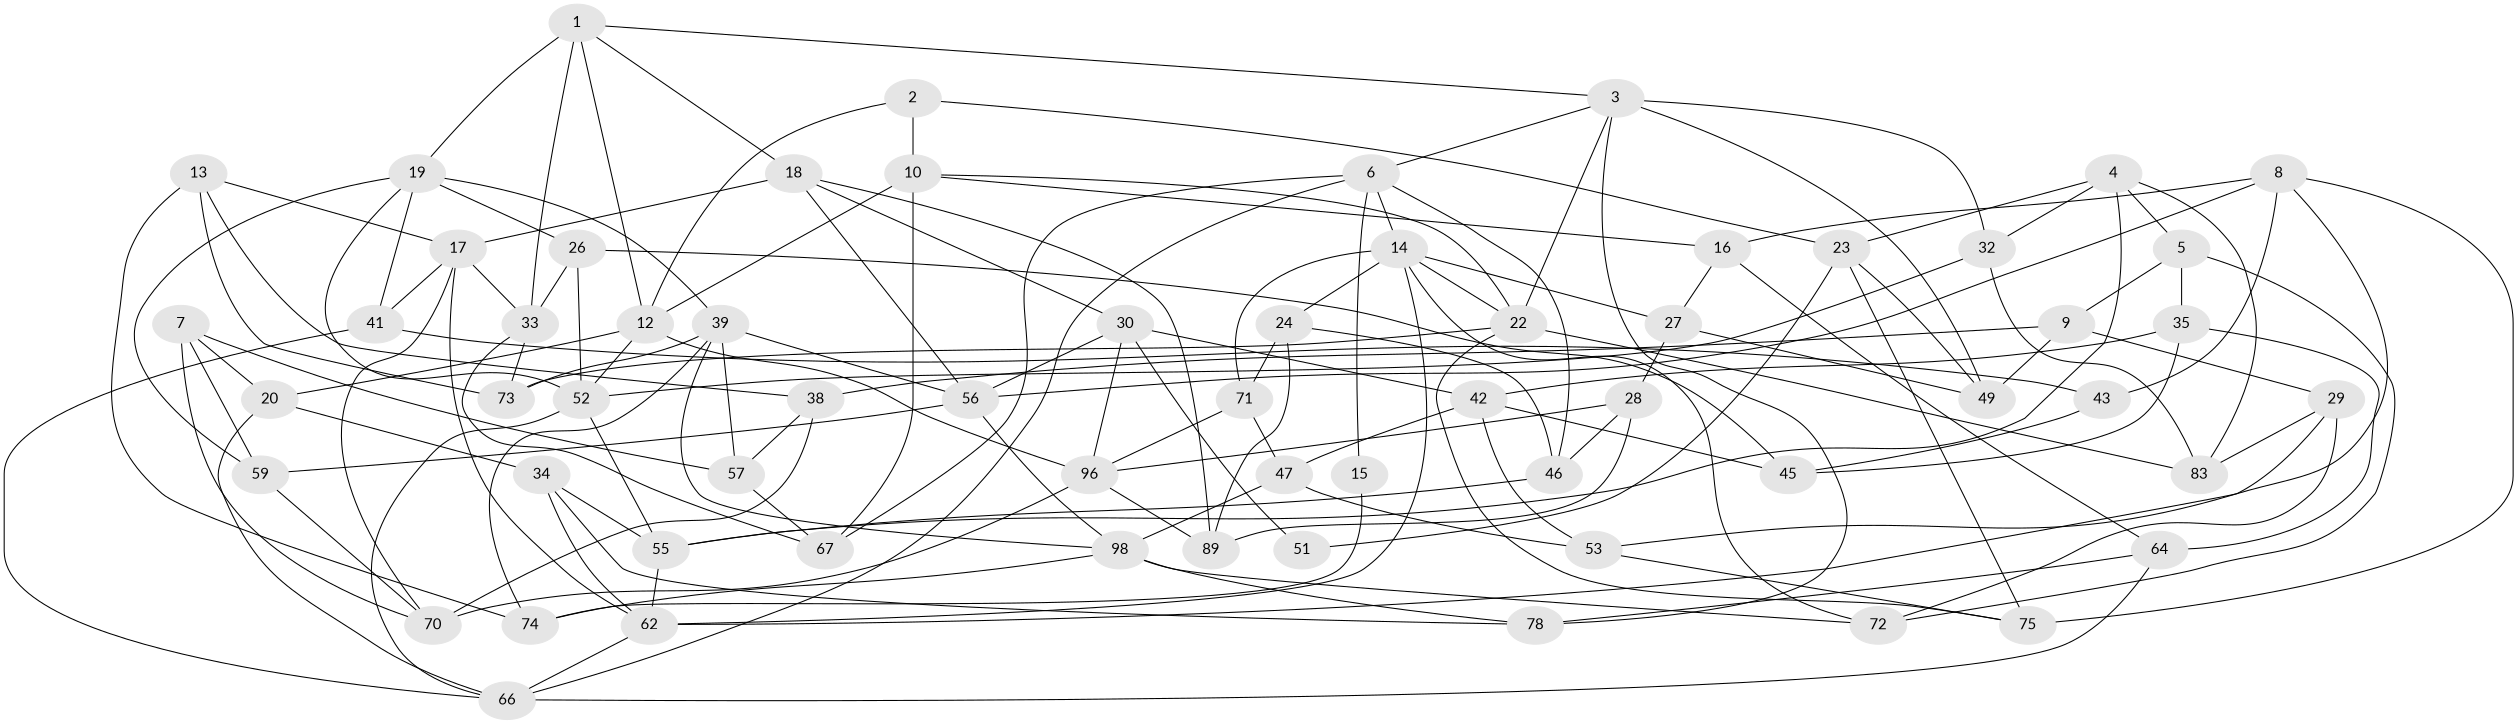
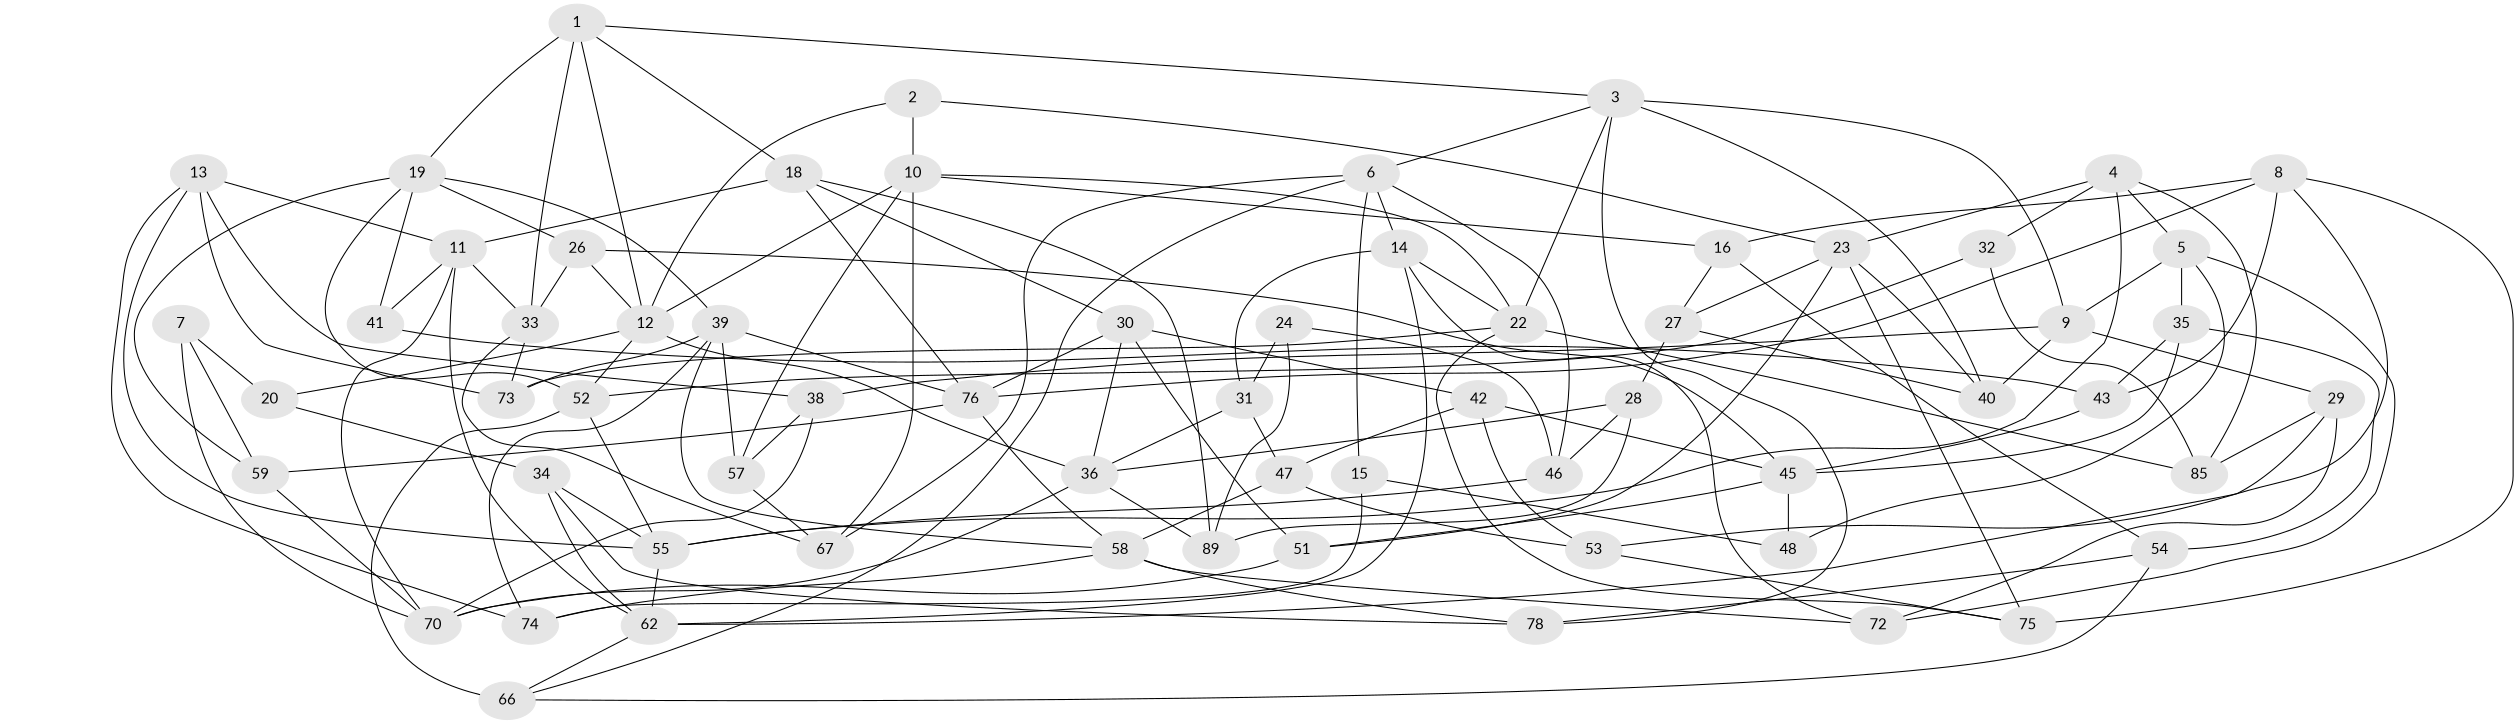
  graph {
    fontname=Lato
    node [color=gray90 fontname=Lato style=filled]
    edge [fontname=Lato]
    1 [super="+65"]
    3 [super="+44"]
    12 [super="+87"]
    18
    19 [super="+60"]
    33
    6 [super="+77"]
    22 [super="+80"]
    32 [super="+90"]
-   49
+   49 [label=40]
    78
    20
-   36 [super="+37" label=96]
+   36 [super="+37"]
    52 [super="+71"]
-   17 [super="+64"]
-   56 [super="+84"]
+   17 [super="+64" label=11]
+   56 [super="+84" label=76]
    30 [super="+69"]
    89
    41 [super="+61"]
    59
    26
    39 [super="+82"]
    66 [super="+79"]
    43
    10 [super="+63"]
    67
    16
    2
    23 [super="+68"]
    75
    27
    51
    14 [super="+25"]
    15
    46
-   83
+   83 [label=85]
    73
    4 [super="+21"]
    5 [super="+11"]
    55 [super="+88"]
    9
    35
+   48
    72
    62 [super="+85"]
    29
    38
-   54 [label=64]
+   54
    45 [super="+50"]
    24
-   31 [label=71]
+   31
    74
    7
    57
    70 [super="+86"]
    34
    8 [super="+76"]
    53
-   58 [super="+81" label=98]
+   58 [super="+81"]
    13 [super="+40"]
    47
    42
    28
    1 -- 3
    1 -- 12
    1 -- 18
    1 -- 19
    1 -- 33 [weight=2]
    3 -- 6
    3 -- 22
-   3 -- 32
+   3 -- 9
    3 -- 49
    3 -- 78
    12 -- 20
    12 -- 36
    12 -- 52
    18 -- 17
    18 -- 56
    18 -- 30
    18 -- 89
    19 -- 52
    19 -- 41
    19 -- 59
    19 -- 26
    19 -- 39
    33 -- 67
    33 -- 73
    6 -- 66
    6 -- 67
    6 -- 14
    6 -- 15
    6 -- 46
    22 -- 75
    22 -- 83
    22 -- 73
    32 -- 52
    32 -- 83
-   20 -- 66
    20 -- 34
    36 -- 89
    36 -- 70
    52 -- 66
    52 -- 55
    17 -- 33
    17 -- 41
    17 -- 62
    17 -- 70
    56 -- 59
    56 -- 58
    30 -- 36
    30 -- 56
    30 -- 51
    30 -- 42
-   41 -- 66
    41 -- 43
    59 -- 70
    26 -- 33
-   26 -- 52
+   26 -- 12
    26 -- 45
    39 -- 56
    39 -- 73
    39 -- 74
    39 -- 57
    39 -- 58
    43 -- 45
    10 -- 12
    10 -- 22
    10 -- 67
    10 -- 16
    16 -- 27
    16 -- 54
    2 -- 12
    2 -- 10 [weight=2]
    2 -- 23
    23 -- 49
    23 -- 75
-   14 -- 27
+   23 -- 27
    23 -- 51
    27 -- 49
    27 -- 28
+   51 -- 70
    14 -- 22
    14 -- 72
    14 -- 62
-   14 -- 24
    14 -- 31
+   15 -- 48
    15 -- 74
    46 -- 55
    4 -- 32 [weight=2]
    4 -- 23
    4 -- 83
    4 -- 5
    4 -- 55
    5 -- 9
    5 -- 35
+   5 -- 48 [weight=2]
    5 -- 72
    55 -- 62
    9 -- 49
    9 -- 29
    9 -- 38
-   35 -- 42
+   35 -- 43
    35 -- 54
    35 -- 45
    62 -- 66
    29 -- 83
    29 -- 72
    29 -- 62
    38 -- 57
    38 -- 70
    54 -- 78
    54 -- 66
+   45 -- 51
+   45 -- 48
    24 -- 89
    24 -- 46
    24 -- 31
    31 -- 36
    31 -- 47
    7 -- 20
    7 -- 59
-   7 -- 57
+   10 -- 57
    7 -- 70
    57 -- 67
    34 -- 78
    34 -- 55
    34 -- 62
    8 -- 56
    8 -- 43
    8 -- 16
    8 -- 75
    8 -- 53
    53 -- 75
    58 -- 78
    58 -- 72
    58 -- 74
    13 -- 17
    13 -- 73
+   13 -- 55
    13 -- 38
    13 -- 74
    47 -- 53
    47 -- 58
    42 -- 45
    42 -- 53
    42 -- 47
    28 -- 36
    28 -- 89
    28 -- 46
  }
